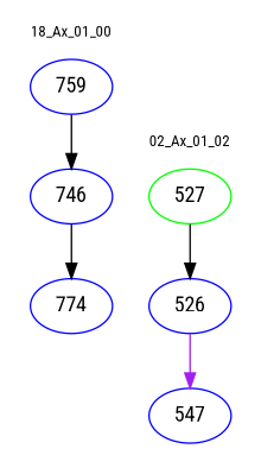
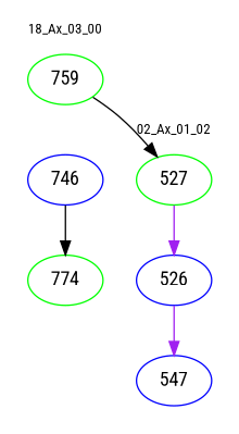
  digraph {
    fontname="Roboto Condensed"
    node [color=blue fontname="Roboto Condensed"]
    edge [color=black fontname="Roboto Condensed"]
-   n1 [label=759]
+   n1 [color=green label=759]
    n2 [label=746]
-   n3 [label=774]
+   n3 [color=green label=774]
    n4 [color=green label=527]
    n5 [label=526]
    n6 [label=547]
    subgraph cluster_1 {
      color=white
      fontsize=10
-     label="18_Ax_01_00"
+     label="18_Ax_03_00"
      n1
      n2
      n3
    }
    subgraph cluster_2 {
      color=white
      fontsize=10
      label="02_Ax_01_02"
      n4
      n5
      n6
    }
-   n1 -> n2
+   n1 -> n4
    n2 -> n3
-   n4 -> n5
+   n4 -> n5 [color=purple]
    n5 -> n6 [color=purple]
  }
